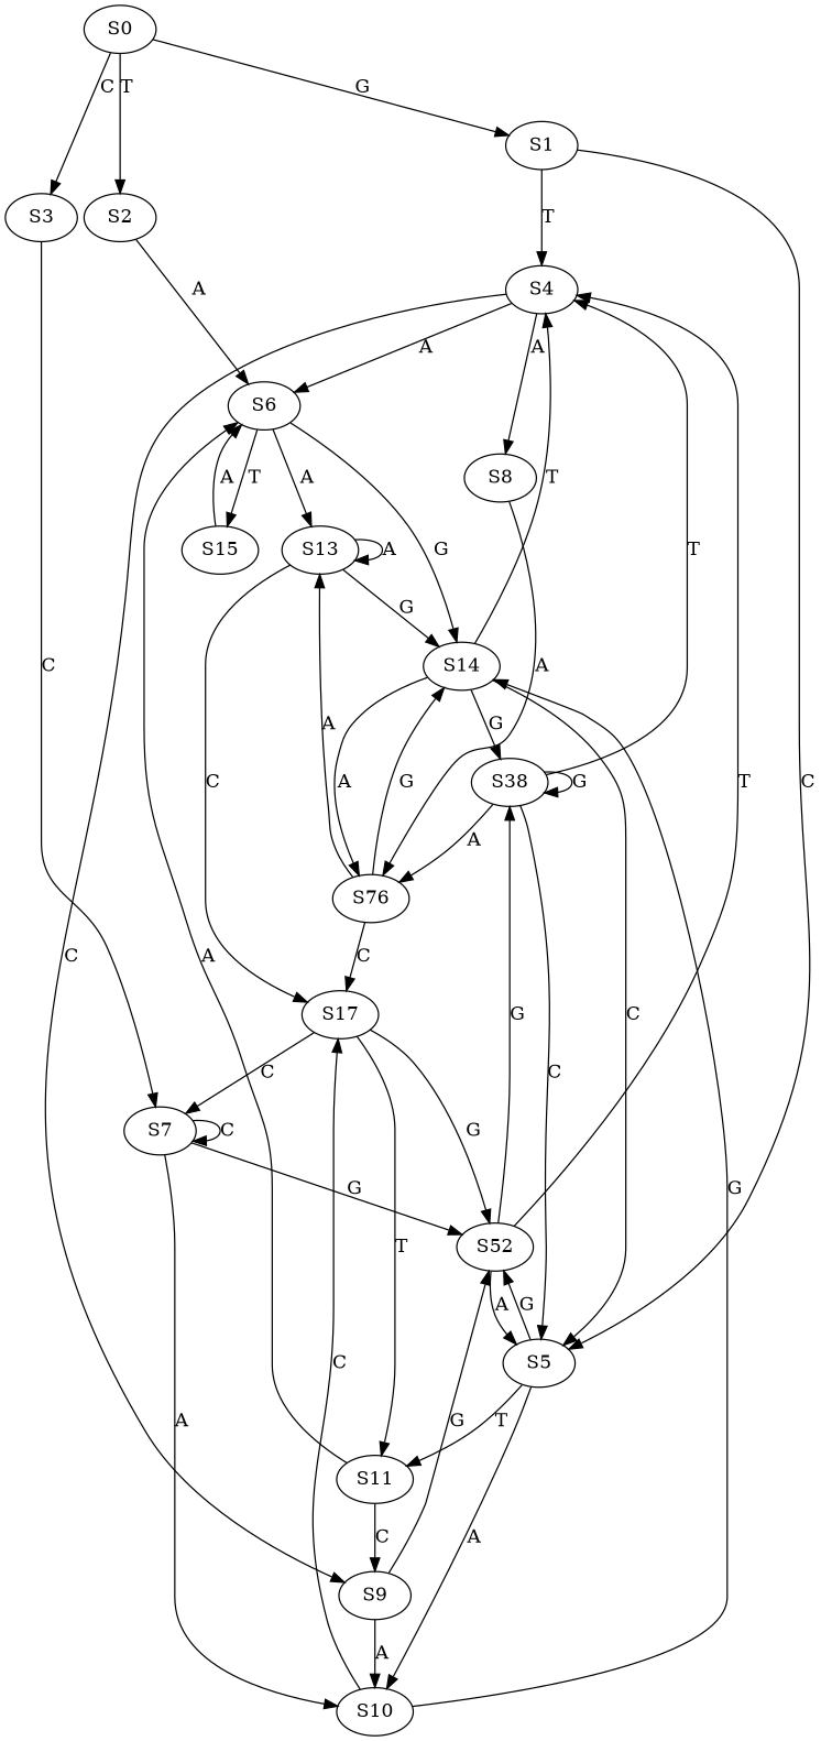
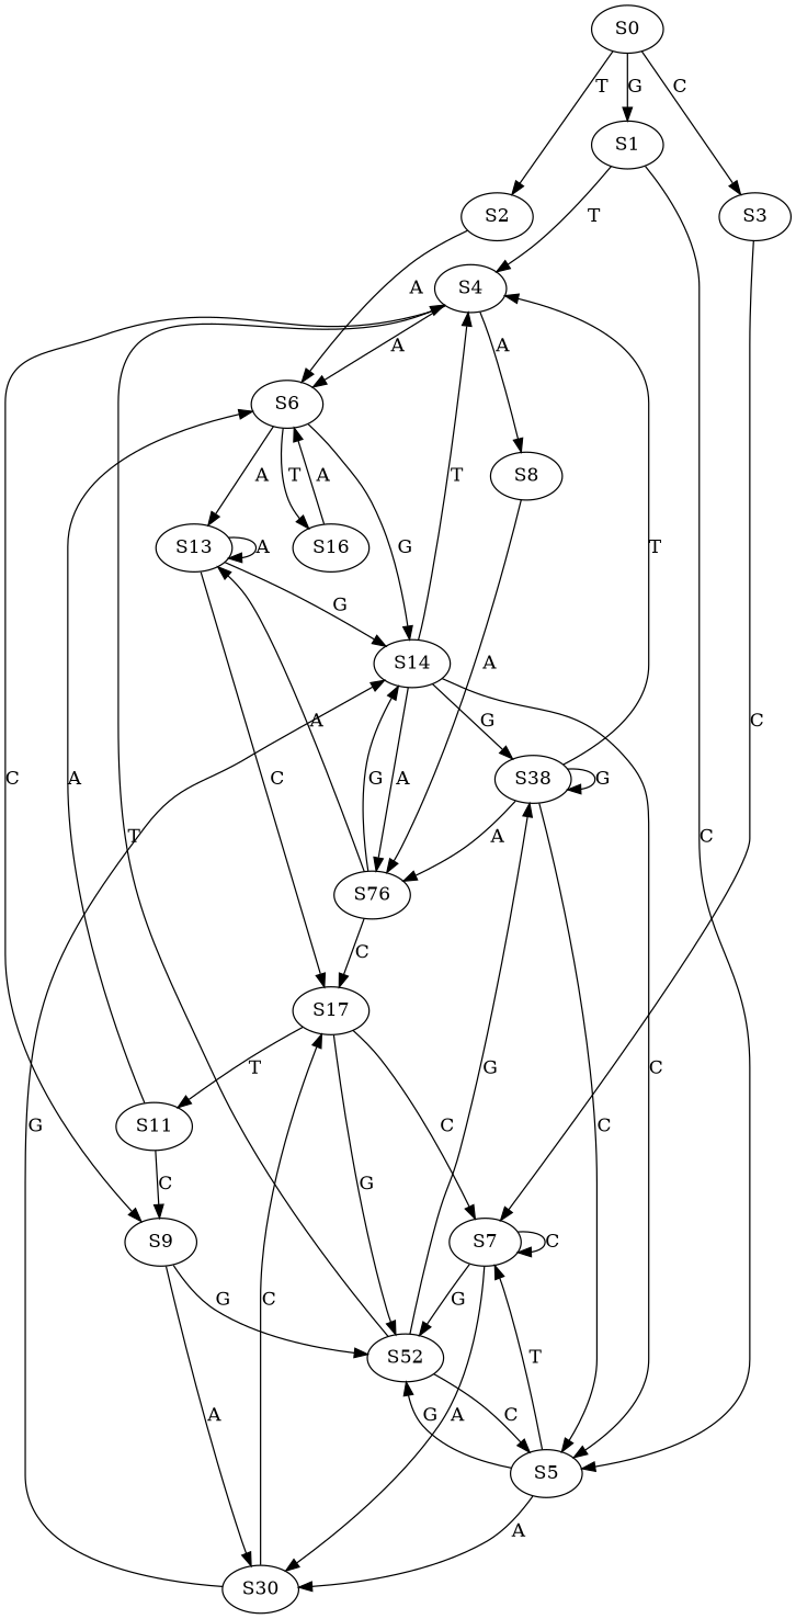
  strict digraph {
    S0
    S1
    S2
    S3
    S4
    S5
    S6
    S7
    S8
    S9
-   S10
+   S10 [label=S30]
    S11
    n13 [label=S52]
    S13
    S14
-   S15
+   S15 [label=S16]
    n17 [label=S76]
    S17
    n19 [label=S38]
    S0 -> S1 [label=G]
    S0 -> S2 [label=T]
    S0 -> S3 [label=C]
    S1 -> S4 [label=T]
    S1 -> S5 [label=C]
    S2 -> S6 [label=A]
    S3 -> S7 [label=C]
    S4 -> S6 [label=A]
    S4 -> S8 [label=A]
    S4 -> S9 [label=C]
    S5 -> S10 [label=A]
-   S5 -> S11 [label=T]
+   S5 -> S7 [label=T]
    S5 -> n13 [label=G]
    S6 -> S13 [label=A]
    S6 -> S14 [label=G]
    S6 -> S15 [label=T]
    S7 -> S7 [label=C]
    S7 -> S10 [label=A]
    S7 -> n13 [label=G]
    S8 -> n17 [label=A]
    S9 -> S10 [label=A]
    S9 -> n13 [label=G]
    S10 -> S14 [label=G]
    S10 -> S17 [label=C]
    S11 -> S6 [label=A]
    S11 -> S9 [label=C]
    n13 -> S4 [label=T]
-   n13 -> S5 [label=A]
+   n13 -> S5 [label=C]
    n13 -> n19 [label=G]
    S13 -> S13 [label=A]
    S13 -> S14 [label=G]
    S13 -> S17 [label=C]
    S14 -> S4 [label=T]
    S14 -> S5 [label=C]
    S14 -> n17 [label=A]
    S14 -> n19 [label=G]
    S15 -> S6 [label=A]
    n17 -> S13 [label=A]
    n17 -> S14 [label=G]
    n17 -> S17 [label=C]
    S17 -> S7 [label=C]
    S17 -> S11 [label=T]
    S17 -> n13 [label=G]
    n19 -> S4 [label=T]
    n19 -> S5 [label=C]
    n19 -> n17 [label=A]
    n19 -> n19 [label=G]
  }
